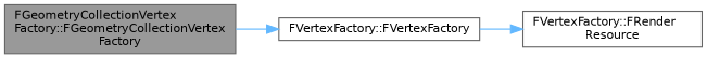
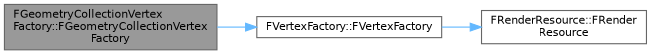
  digraph {
    rankdir=LR
    node [color=grey40 fillcolor=white fontname=Helvetica fontsize=10 shape=box style=filled]
    edge [color=steelblue1 fontname=Helvetica fontsize=10 labelfontname=Helvetica labelfontsize=10 style=solid]
    n1 [color=gray40 fillcolor=grey60 fontcolor=black height=0.2 label="FGeometryCollectionVertex\lFactory::FGeometryCollectionVertex\lFactory" width=0.4]
    n2 [height=0.2 label="FVertexFactory::FVertexFactory" width=0.4]
-   n3 [height=0.2 label="FVertexFactory::FRender\lResource" width=0.4]
+   n3 [height=0.2 label="FRenderResource::FRender\lResource" width=0.4]
    n1 -> n2
    n2 -> n3
  }
